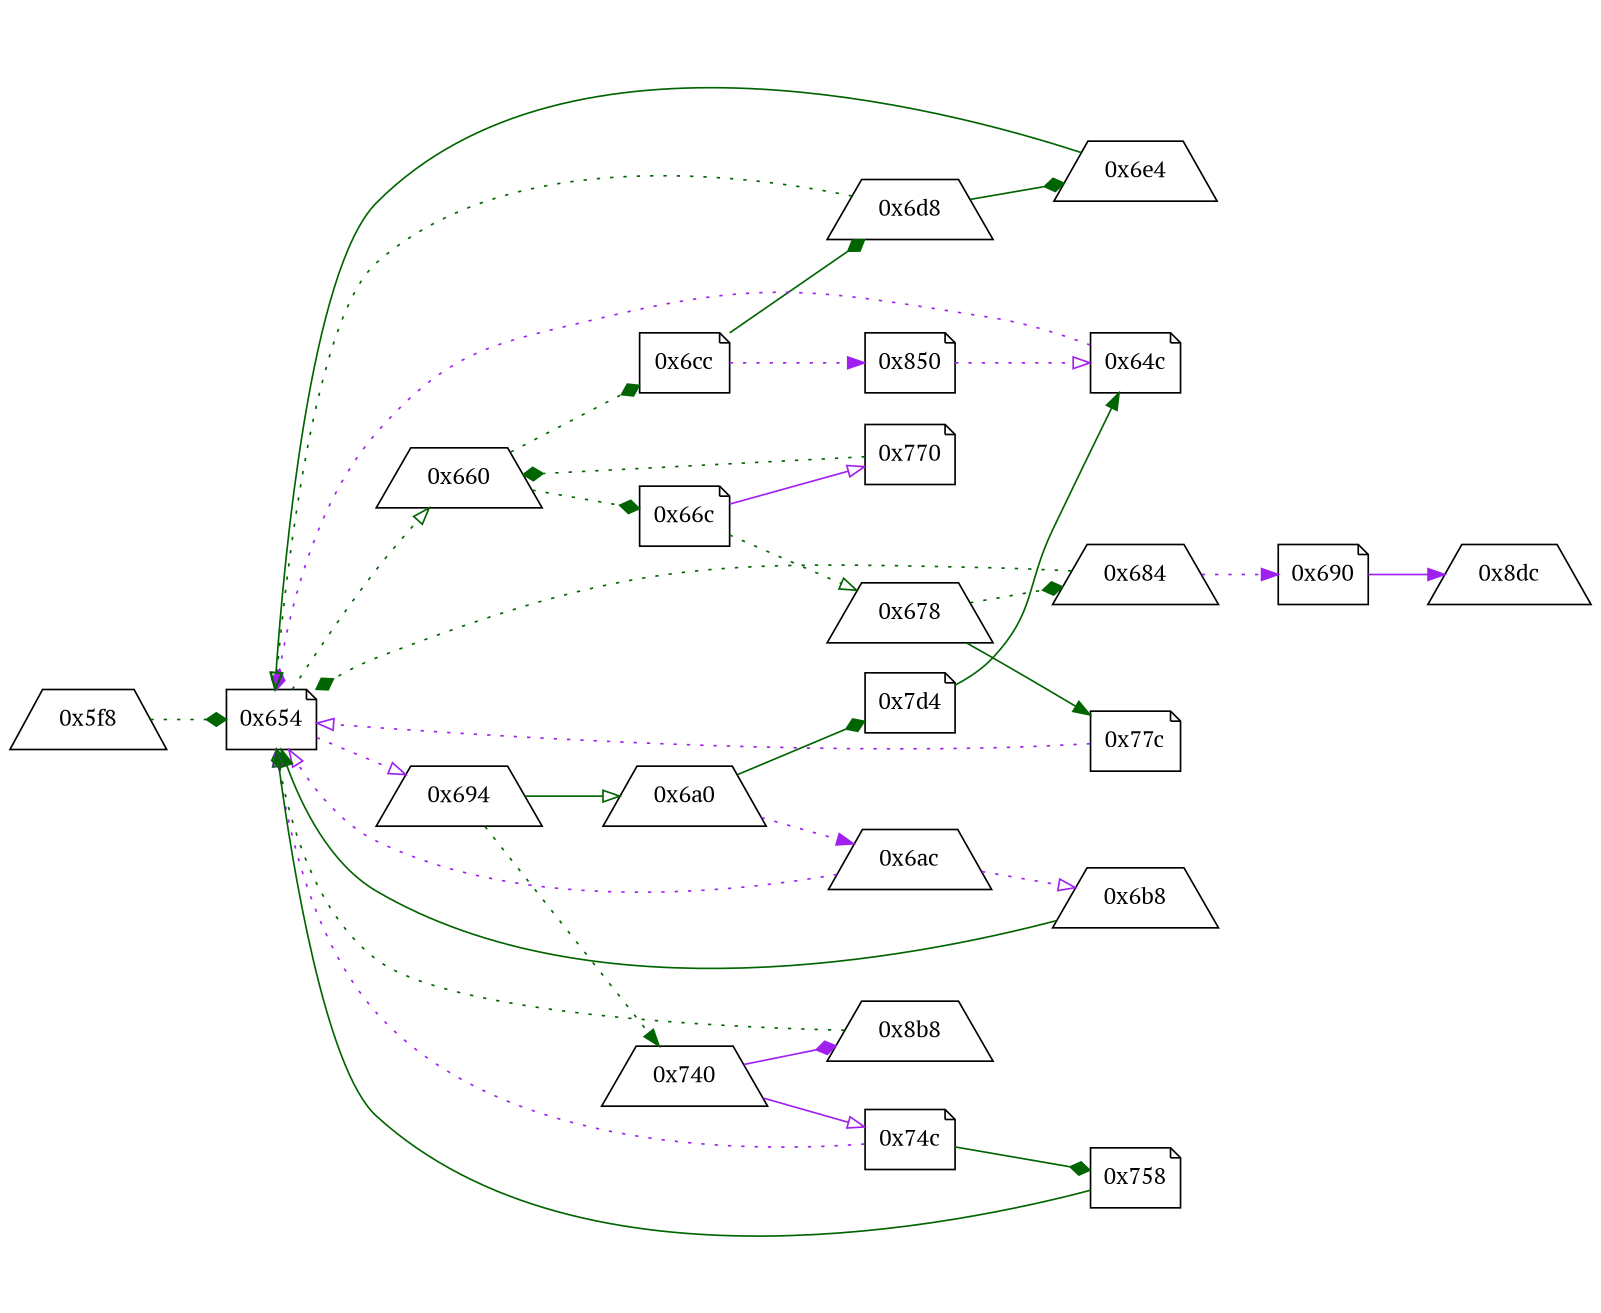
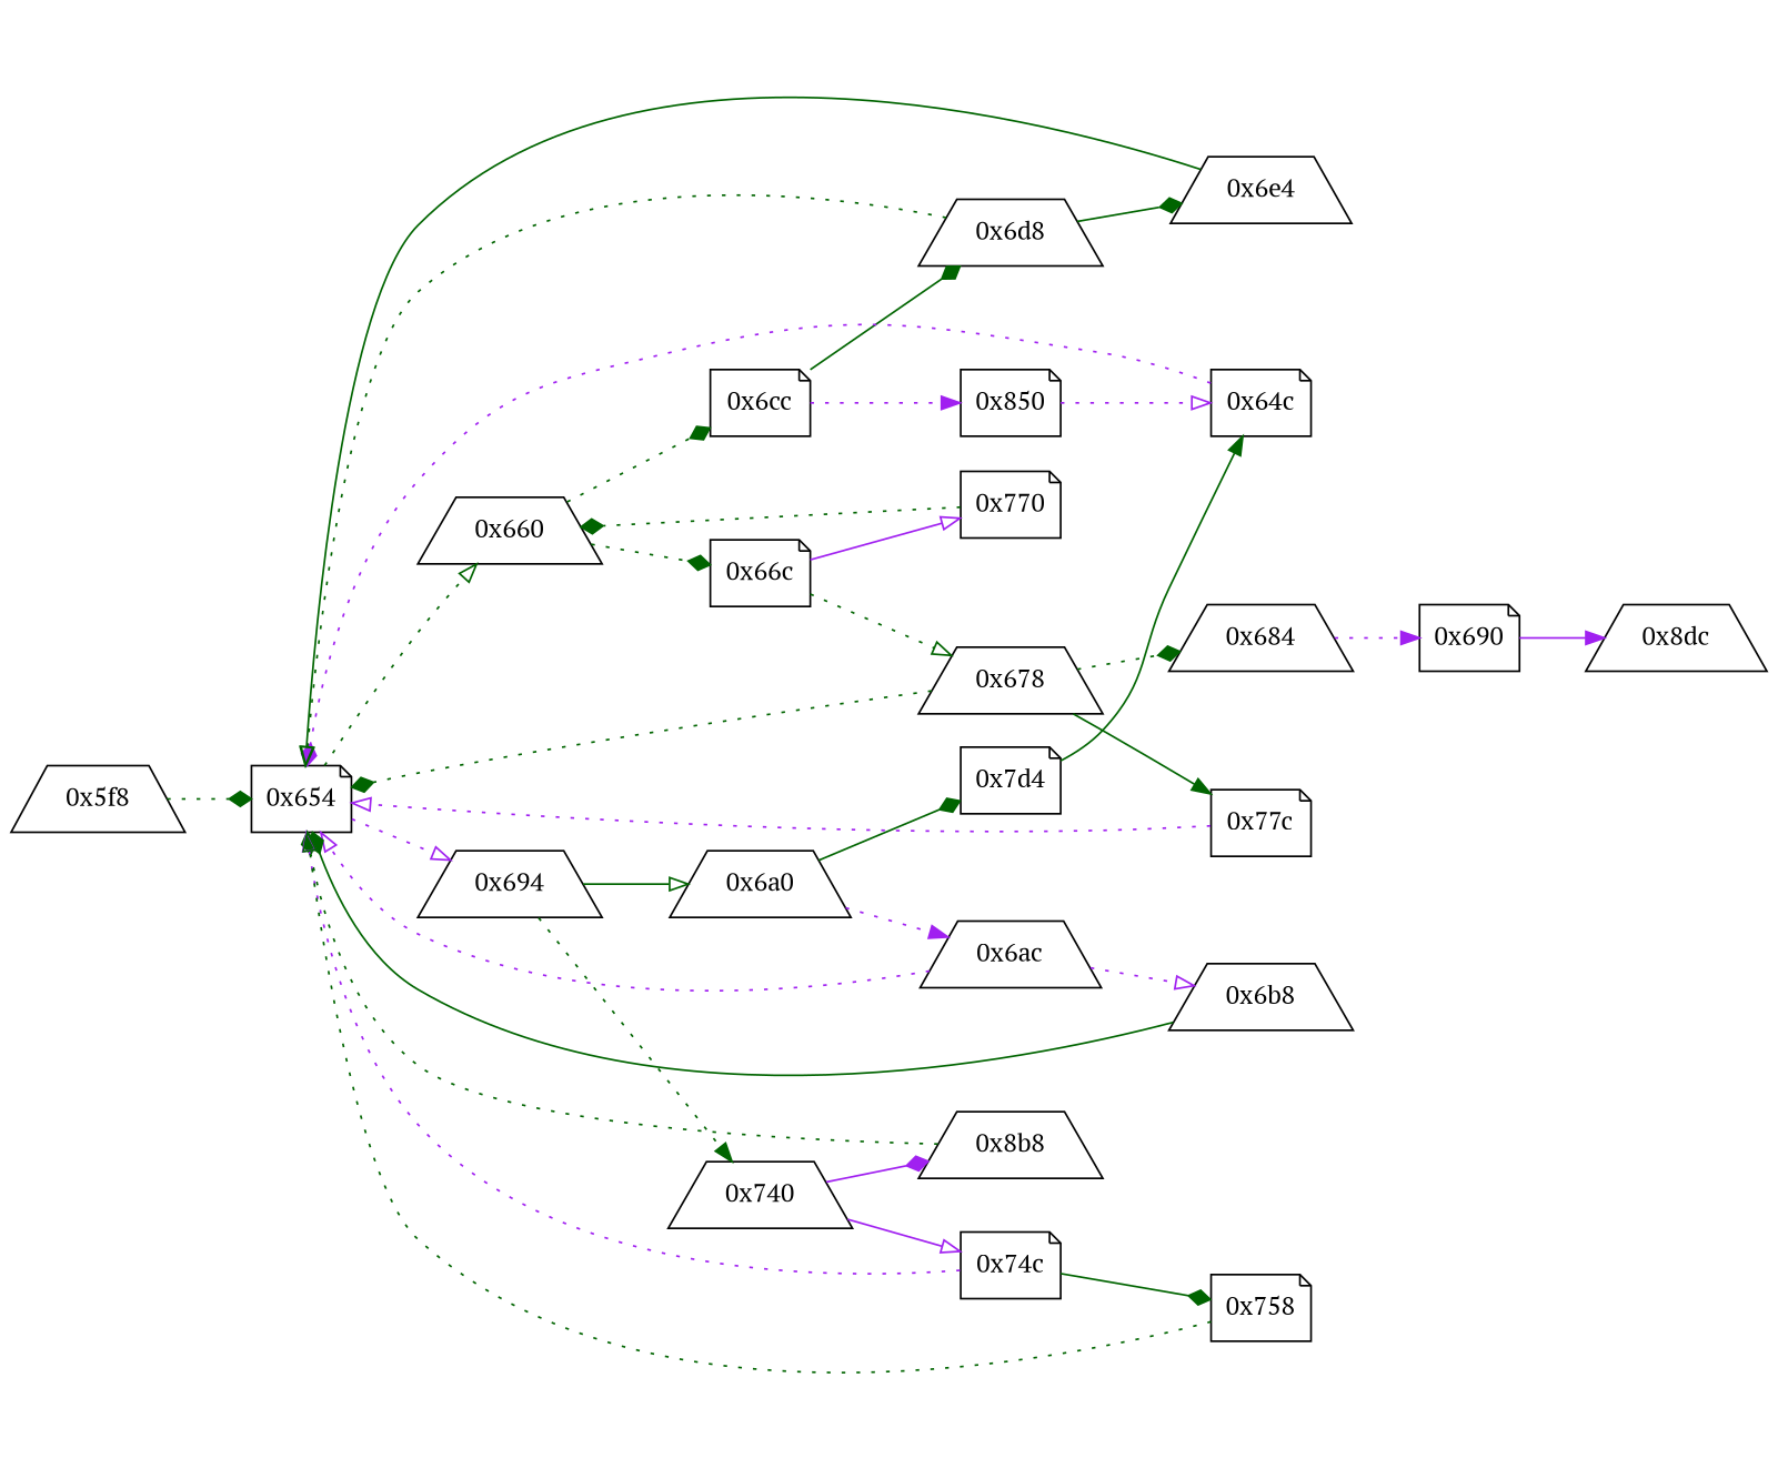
  strict digraph {
    fontname="PT Serif"
    rankdir=LR
    node [fontname="PT Serif" opcode="[u'ldr', u'cmp', u'b']" shape=trapezium]
    edge [arrowhead=onormal color=darkgreen fontname="PT Serif" style=dotted]
    "0x654" [shape=note]
    "0x684"
    "0x690" [opcode="[u'b']" shape=note]
    "0x694"
    "0x660"
    "0x8dc" [opcode="[u'mov', u'sub', u'pop']"]
    "0x6a0"
    "0x740"
    "0x66c" [shape=note]
    "0x6cc" [shape=note]
    "0x7d4" [opcode="[u'ldr', u'ldr', u'ldr', u'ldrb', u'ldr', u'cmp', u'mov', u'mov', u'strb', u'ldr', u'ldr', u'ldr', u'add', u'sub', u'sub', u'mul', u'mvn', u'ldr', u'ldr', u'orr', u'mov', u'cmn', u'mov', u'cmp', u'mov', u'mov', u'mov', u'cmn', u'mov', u'mov', u'b']" shape=note]
    "0x6ac"
    "0x64c" [opcode="[u'teq', u'mov']" shape=note]
    "0x6b8" [opcode="[u'ldr', u'ldr', u'bl', u'mov', u'b']"]
    "0x8b8" [opcode="[u'ldr', u'ldr', u'rsb', u'sub', u'rsb', u'ldr', u'add', u'ldr', u'b']"]
    "0x6e4" [opcode="[u'ldr', u'str', u'str', u'ldr', u'sub', u'mul', u'mvn', u'ldr', u'orr', u'mov', u'cmn', u'mov', u'ldr', u'cmp', u'mov', u'mov', u'mov', u'cmn', u'mov', u'mov', u'teq', u'mov', u'b']"]
    "0x678"
    "0x77c" [opcode="[u'ldr', u'ldr', u'rsb', u'mvn', u'mul', u'eor', u'and', u'ldr', u'mov', u'mov', u'ldr', u'cmp', u'mov', u'cmp', u'mov', u'mov', u'cmp', u'mov', u'mov', u'teq', u'mov', u'b']" shape=note]
    "0x74c" [shape=note]
    "0x770" [opcode="[u'ldr', u'mov', u'b']" shape=note]
    "0x6d8"
    "0x850" [opcode="[u'ldr', u'ldr', u'bl', u'ldr', u'ldr', u'ldr', u'ldr', u'add', u'sub', u'sub', u'mul', u'eor', u'and', u'ldr', u'ldr', u'mov', u'mov', u'cmp', u'mov', u'cmp', u'mov', u'mov', u'cmp', u'mov', u'mov', u'b']" shape=note]
    "0x758" [opcode="[u'ldrb', u'ldr', u'ldr', u'cmp', u'mov', u'b']" shape=note]
    "0x5f8" [opcode="[u'push', u'add', u'sub', u'ldr', u'str', u'mov', u'mvn', u'mov', u'ldr', u'ldr', u'ldr', u'ldr', u'ldr', u'add', u'str', u'ldr', u'str', u'add', u'str', u'mov', u'b']"]
    "0x654" -> "0x694" [color=purple]
    "0x654" -> "0x660"
-   "0x684" -> "0x654" [arrowhead=diamond]
+   "0x678" -> "0x654" [arrowhead=diamond]
    "0x684" -> "0x690" [arrowhead=normal color=purple]
    "0x690" -> "0x8dc" [arrowhead=normal color=purple style=solid]
    "0x694" -> "0x6a0" [style=solid]
    "0x694" -> "0x740" [arrowhead=normal]
    "0x660" -> "0x66c" [arrowhead=diamond]
    "0x660" -> "0x6cc" [arrowhead=diamond]
    "0x6a0" -> "0x7d4" [arrowhead=diamond style=solid]
    "0x6a0" -> "0x6ac" [arrowhead=normal color=purple]
    "0x740" -> "0x8b8" [arrowhead=diamond color=purple style=solid]
    "0x740" -> "0x74c" [color=purple style=solid]
    "0x66c" -> "0x678"
    "0x66c" -> "0x770" [color=purple style=solid]
    "0x6cc" -> "0x6d8" [arrowhead=diamond style=solid]
    "0x6cc" -> "0x850" [arrowhead=normal color=purple]
    "0x7d4" -> "0x64c" [arrowhead=normal style=solid]
    "0x6ac" -> "0x654" [color=purple]
    "0x6ac" -> "0x6b8" [color=purple]
    "0x64c" -> "0x654" [arrowhead=diamond color=purple]
-   "0x6b8" -> "0x654" [arrowhead=normal style=solid]
+   "0x6b8" -> "0x654" [arrowhead=diamond style=solid]
    "0x8b8" -> "0x654" [arrowhead=diamond]
    "0x6e4" -> "0x654" [style=solid]
    "0x678" -> "0x684" [arrowhead=diamond]
    "0x678" -> "0x77c" [arrowhead=normal style=solid]
    "0x77c" -> "0x654" [color=purple]
    "0x74c" -> "0x654" [color=purple]
    "0x74c" -> "0x758" [arrowhead=diamond style=solid]
    "0x770" -> "0x660" [arrowhead=diamond]
    "0x6d8" -> "0x654"
    "0x6d8" -> "0x6e4" [arrowhead=diamond style=solid]
    "0x850" -> "0x64c" [color=purple]
-   "0x758" -> "0x654" [style=solid]
+   "0x758" -> "0x654"
    "0x5f8" -> "0x654" [arrowhead=diamond]
  }
